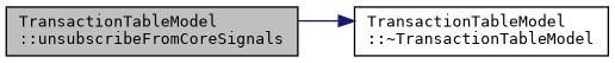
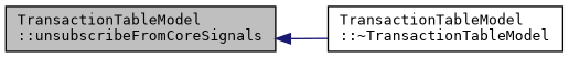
  digraph {
    rankdir=LR
    fontname="DejaVu Sans Mono"
    node [color=black fontname="DejaVu Sans Mono" fontsize=10 shape=record style=filled]
    n1 [fillcolor=grey75 fontcolor=black height=0.2 label="TransactionTableModel\l::unsubscribeFromCoreSignals" width=0.4]
    n2 [fillcolor=white height=0.2 label="TransactionTableModel\l::~TransactionTableModel" width=0.4]
-   n2 -> n1 [color=midnightblue dir=back fontname="DejaVu Sans Mono" fontsize=10 labelfontname=Helvetica labelfontsize=10 style=solid]
+   n1 -> n2 [color=midnightblue dir=back fontname="DejaVu Sans Mono" fontsize=10 labelfontname=Helvetica labelfontsize=10 style=solid]
  }
